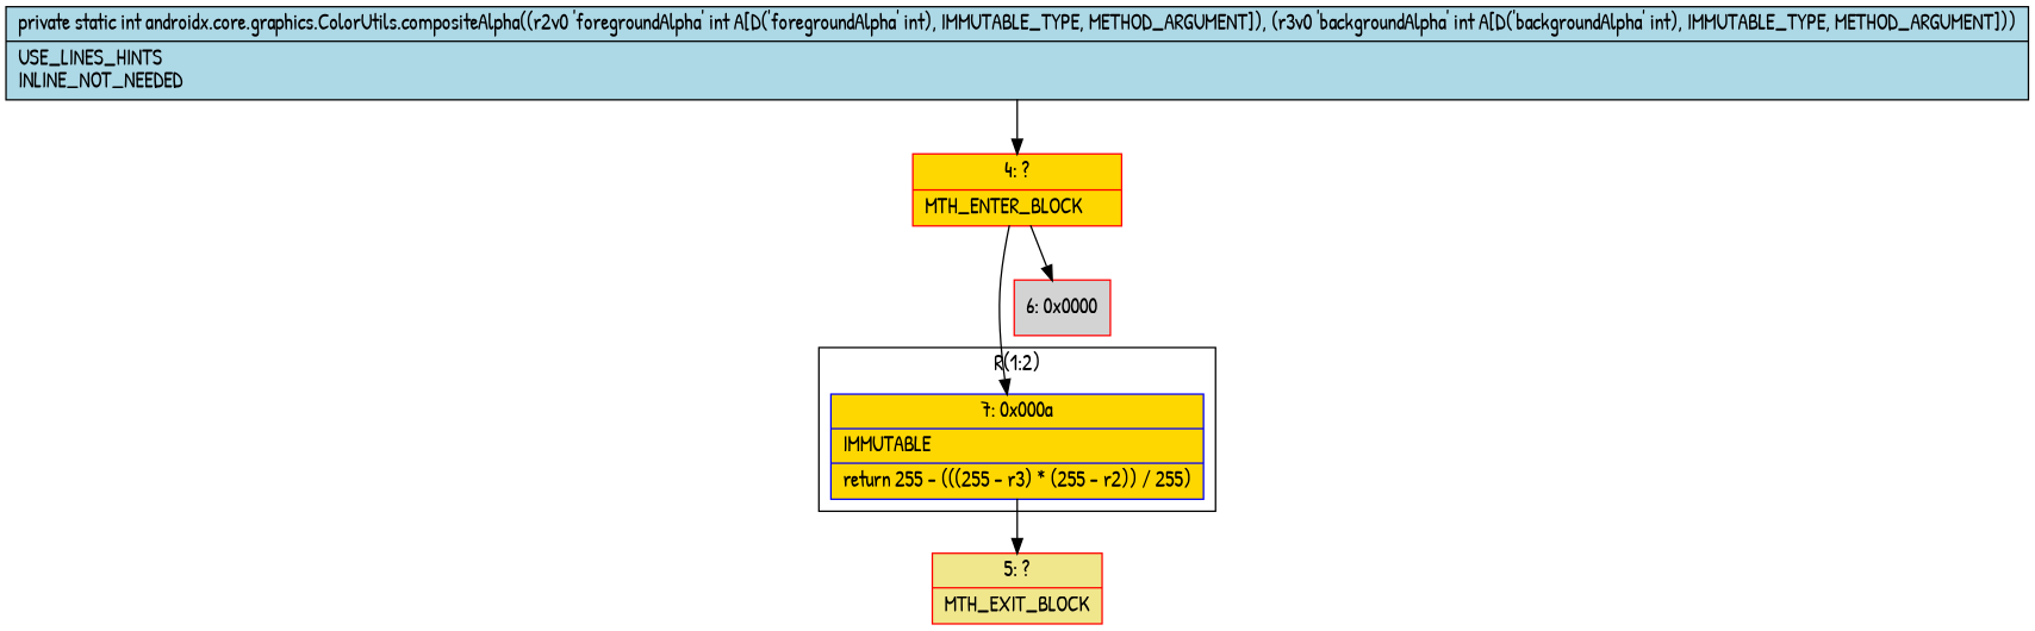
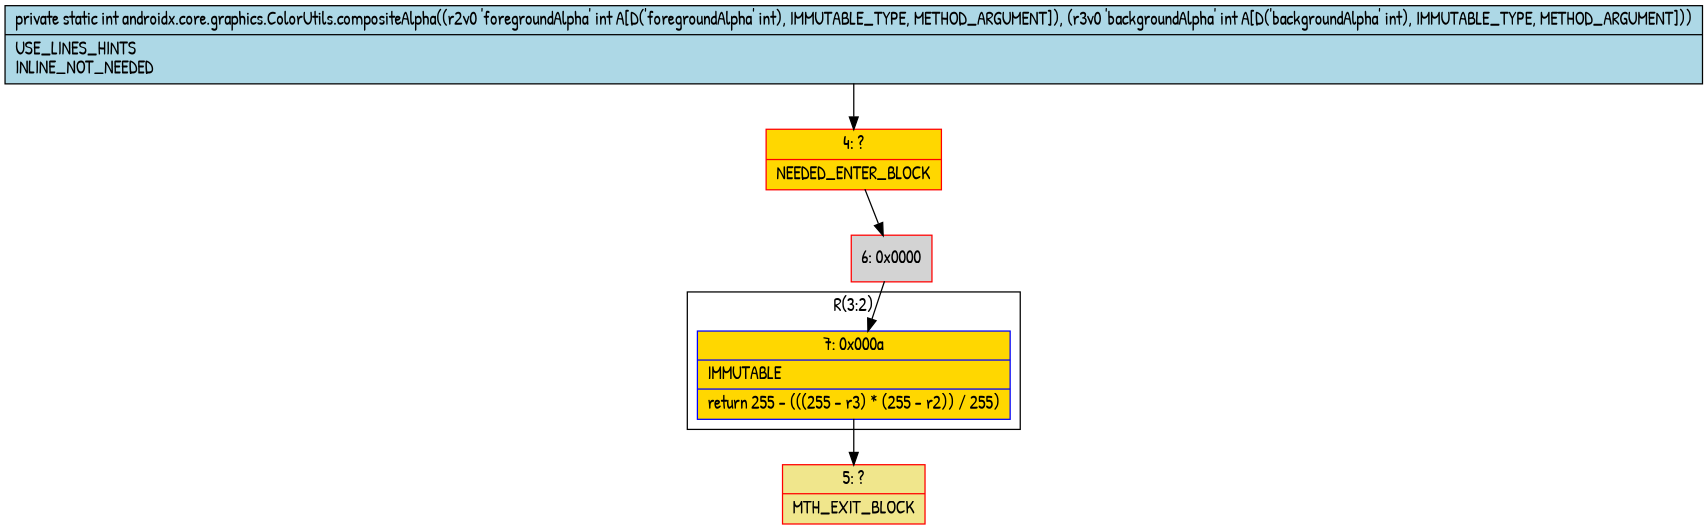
  digraph {
    fontname="Patrick Hand"
    node [color=red fillcolor=gold fontname="Patrick Hand" shape=record style=filled]
    edge [fontname="Patrick Hand"]
    n1 [color=blue label="{7\:\ 0x000a|IMMUTABLE\l|return 255 \- (((255 \- r3) * (255 \- r2)) \/ 255)\l}"]
    n2 [fillcolor=khaki label="{5\:\ ?|MTH_EXIT_BLOCK\l}"]
-   n3 [label="{4\:\ ?|MTH_ENTER_BLOCK\l}"]
+   n3 [label="{4\:\ ?|NEEDED_ENTER_BLOCK\l}"]
    n4 [fillcolor=lightgrey label="{6\:\ 0x0000}"]
    n5 [fillcolor=lightblue label="{private static int androidx.core.graphics.ColorUtils.compositeAlpha((r2v0 'foregroundAlpha' int A[D('foregroundAlpha' int), IMMUTABLE_TYPE, METHOD_ARGUMENT]), (r3v0 'backgroundAlpha' int A[D('backgroundAlpha' int), IMMUTABLE_TYPE, METHOD_ARGUMENT]))  | USE_LINES_HINTS\lINLINE_NOT_NEEDED\l}" color=""]
    subgraph cluster_1 {
-     label="R(1:2)"
+     label="R(3:2)"
      n1
    }
    n1 -> n2
    n3 -> n4
-   n3 -> n1
+   n4 -> n1
    n5 -> n3
  }
